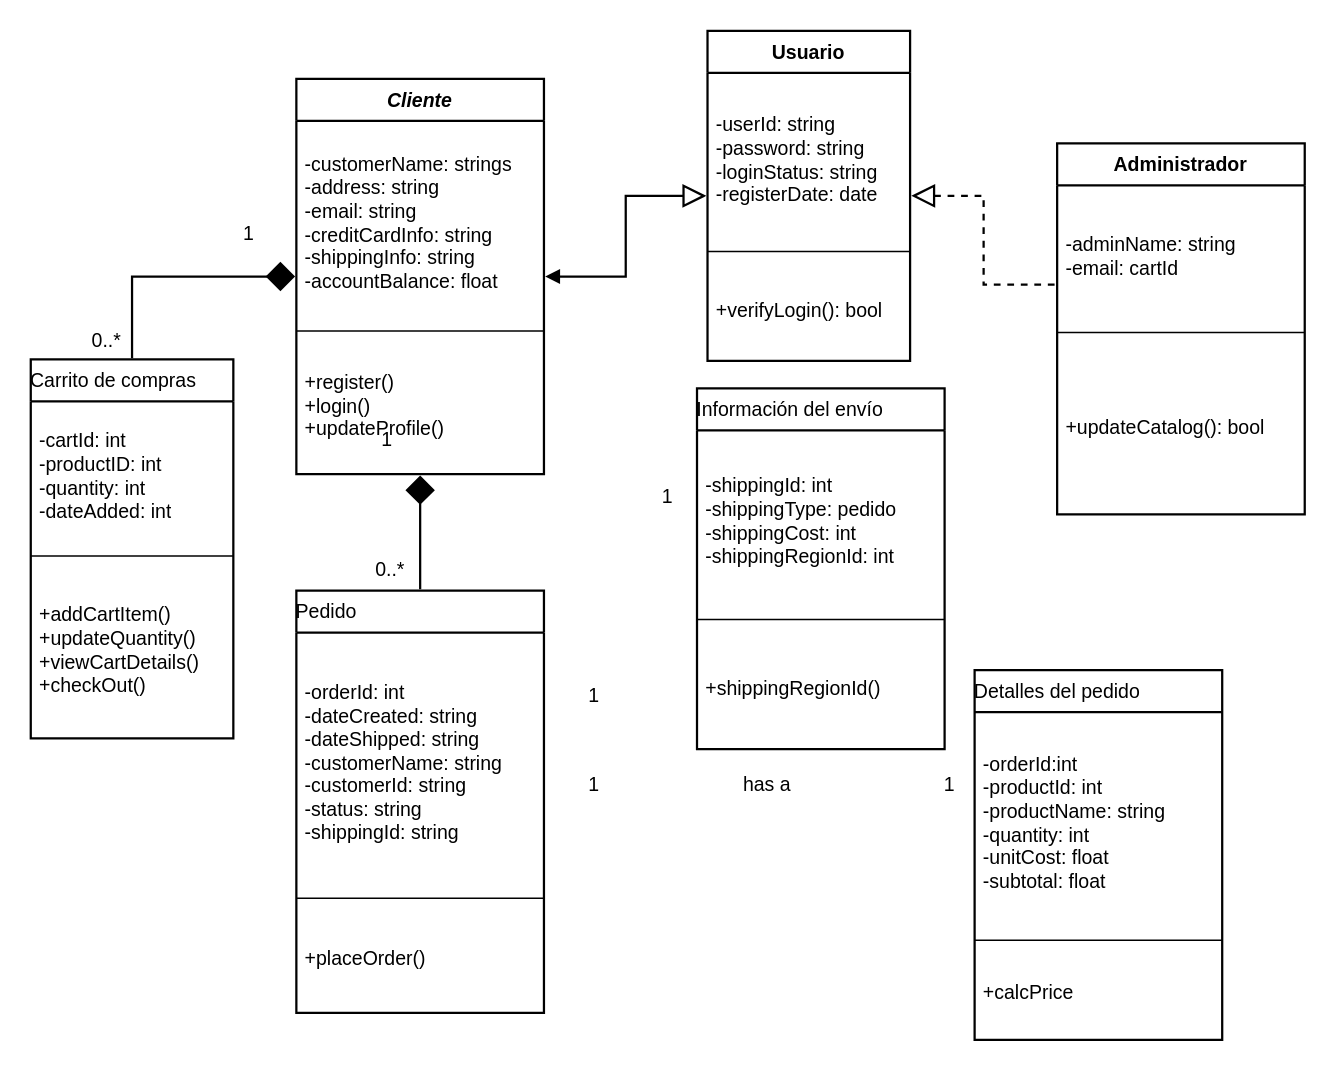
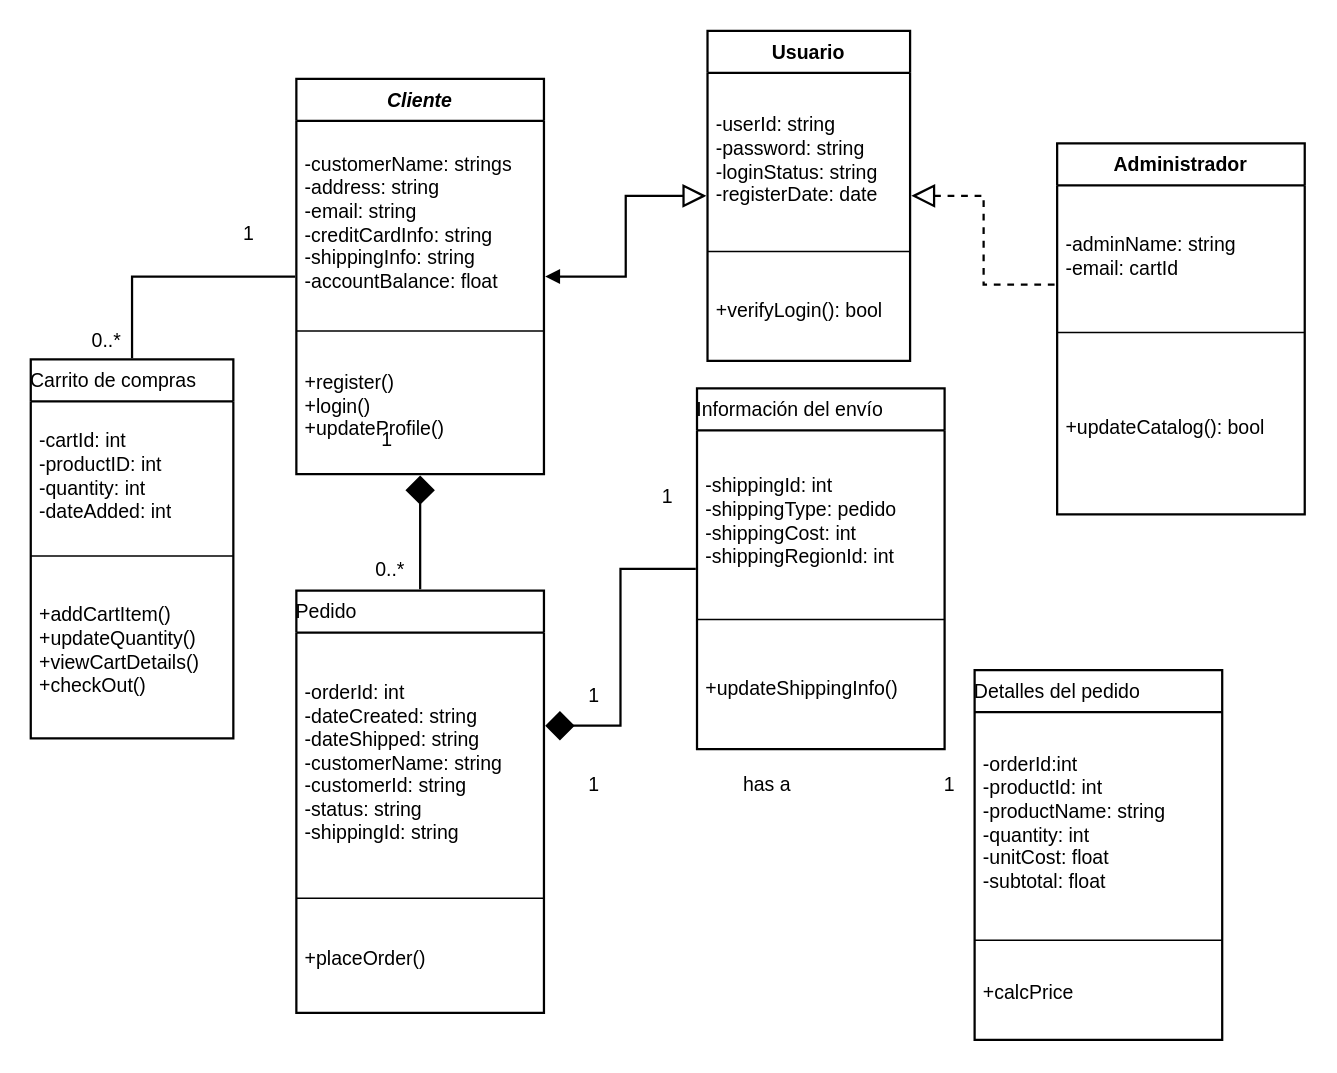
  <mxCell id="0" />
  <mxCell id="1" parent="0" />
  <mxCell id="2" value="has a" style="html=1;overflow=block;blockSpacing=1;whiteSpace=wrap;strokeColor=none;fillColor=none;whiteSpace=wrap;fontSize=13;spacing=0;strokeWidth=1.5;" parent="1" vertex="1"><mxGeometry x="421" y="499" width="180" height="45" as="geometry" /></mxCell>
  <mxCell id="3" value="Carrito de compras" style="html=1;overflow=block;blockSpacing=1;whiteSpace=wrap;swimlane;childLayout=stackLayout;horizontal=1;horizontalStack=0;resizeParent=1;resizeParentMax=0;resizeLast=0;collapsible=0;fontStyle=0;marginBottom=0;swimlaneFillColor=#ffffff;startSize=28;whiteSpace=wrap;fontSize=13;fontColor=#000000;whiteSpace=wrap;align=left;spacing=0;strokeWidth=1.5;" parent="1" vertex="1"><mxGeometry x="20" y="239" width="135" height="252.5" as="geometry" /></mxCell>
  <mxCell id="4" value="-cartId: int&#10;-productID: int&#10;-quantity: int&#10;-dateAdded: int" style="part=1;html=1;whiteSpace=wrap;resizeHeight=0;strokeColor=none;fillColor=none;align=left;verticalAlign=middle;spacingLeft=4;spacingRight=4;overflow=hidden;rotatable=0;points=[[0,0.5],[1,0.5]];portConstraint=eastwest;swimlaneFillColor=#ffffff;whiteSpace=wrap;fontSize=13;fontColor=#000000;" parent="3" vertex="1"><mxGeometry y="28" width="135" height="99" as="geometry" /></mxCell>
  <mxCell id="5" value="" style="line;strokeWidth=1;fillColor=none;align=left;verticalAlign=middle;spacingTop=-1;spacingLeft=3;spacingRight=3;rotatable=0;labelPosition=right;points=[];portConstraint=eastwest;" parent="3" vertex="1"><mxGeometry y="127" width="135" height="8" as="geometry" /></mxCell>
  <mxCell id="6" value="+addCartItem()&#10;+updateQuantity()&#10;+viewCartDetails()&#10;+checkOut()" style="part=1;html=1;whiteSpace=wrap;resizeHeight=0;strokeColor=none;fillColor=none;align=left;verticalAlign=middle;spacingLeft=4;spacingRight=4;overflow=hidden;rotatable=0;points=[[0,0.5],[1,0.5]];portConstraint=eastwest;swimlaneFillColor=#ffffff;whiteSpace=wrap;fontSize=13;fontColor=#000000;" parent="3" vertex="1"><mxGeometry y="135" width="135" height="117.5" as="geometry" /></mxCell>
  <mxCell id="7" value="&lt;b&gt;&lt;i&gt;Cliente&lt;/i&gt;&lt;/b&gt;" style="html=1;overflow=block;blockSpacing=1;whiteSpace=wrap;swimlane;childLayout=stackLayout;horizontal=1;horizontalStack=0;resizeParent=1;resizeParentMax=0;resizeLast=0;collapsible=0;fontStyle=0;marginBottom=0;swimlaneFillColor=#ffffff;startSize=28;whiteSpace=wrap;fontSize=13;fontColor=#000000;whiteSpace=wrap;align=center;spacing=0;strokeWidth=1.5;" parent="1" vertex="1"><mxGeometry x="197" y="52" width="165" height="263.5" as="geometry" /></mxCell>
  <mxCell id="8" value="-customerName: strings&#10;-address: string&#10;-email: string&#10;-creditCardInfo: string&#10;-shippingInfo: string&#10;-accountBalance: float" style="part=1;html=1;whiteSpace=wrap;resizeHeight=0;strokeColor=none;fillColor=none;align=left;verticalAlign=middle;spacingLeft=4;spacingRight=4;overflow=hidden;rotatable=0;points=[[0,0.5],[1,0.5]];portConstraint=eastwest;swimlaneFillColor=#ffffff;whiteSpace=wrap;fontSize=13;fontColor=#000000;" parent="7" vertex="1"><mxGeometry y="28" width="165" height="136" as="geometry" /></mxCell>
  <mxCell id="9" value="" style="line;strokeWidth=1;fillColor=none;align=left;verticalAlign=middle;spacingTop=-1;spacingLeft=3;spacingRight=3;rotatable=0;labelPosition=right;points=[];portConstraint=eastwest;" parent="7" vertex="1"><mxGeometry y="164" width="165" height="8" as="geometry" /></mxCell>
  <mxCell id="10" value="+register()&#10;+login()&#10;+updateProfile()" style="part=1;html=1;whiteSpace=wrap;resizeHeight=0;strokeColor=none;fillColor=none;align=left;verticalAlign=middle;spacingLeft=4;spacingRight=4;overflow=hidden;rotatable=0;points=[[0,0.5],[1,0.5]];portConstraint=eastwest;swimlaneFillColor=#ffffff;whiteSpace=wrap;fontSize=13;fontColor=#000000;" parent="7" vertex="1"><mxGeometry y="172" width="165" height="91.5" as="geometry" /></mxCell>
  <mxCell id="11" value="&lt;b&gt;Usuario&lt;/b&gt;" style="html=1;overflow=block;blockSpacing=1;whiteSpace=wrap;swimlane;childLayout=stackLayout;horizontal=1;horizontalStack=0;resizeParent=1;resizeParentMax=0;resizeLast=0;collapsible=0;fontStyle=0;marginBottom=0;swimlaneFillColor=#ffffff;startSize=28;whiteSpace=wrap;fontSize=13;fontColor=#000000;whiteSpace=wrap;align=center;spacing=0;strokeWidth=1.5;" parent="1" vertex="1"><mxGeometry x="471" y="20" width="135" height="220" as="geometry" /></mxCell>
  <mxCell id="12" value="-userId: string&#10;-password: string&#10;-loginStatus: string&#10;-registerDate: date" style="part=1;html=1;whiteSpace=wrap;resizeHeight=0;strokeColor=none;fillColor=none;align=left;verticalAlign=middle;spacingLeft=4;spacingRight=4;overflow=hidden;rotatable=0;points=[[0,0.5],[1,0.5]];portConstraint=eastwest;swimlaneFillColor=#ffffff;whiteSpace=wrap;fontSize=13;fontColor=#000000;" parent="11" vertex="1"><mxGeometry y="28" width="135" height="115" as="geometry" /></mxCell>
  <mxCell id="13" value="" style="line;strokeWidth=1;fillColor=none;align=left;verticalAlign=middle;spacingTop=-1;spacingLeft=3;spacingRight=3;rotatable=0;labelPosition=right;points=[];portConstraint=eastwest;" parent="11" vertex="1"><mxGeometry y="143" width="135" height="8" as="geometry" /></mxCell>
  <mxCell id="14" value="+verifyLogin(): bool" style="part=1;html=1;whiteSpace=wrap;resizeHeight=0;strokeColor=none;fillColor=none;align=left;verticalAlign=middle;spacingLeft=4;spacingRight=4;overflow=hidden;rotatable=0;points=[[0,0.5],[1,0.5]];portConstraint=eastwest;swimlaneFillColor=#ffffff;whiteSpace=wrap;fontSize=13;fontColor=#000000;" parent="11" vertex="1"><mxGeometry y="151" width="135" height="69" as="geometry" /></mxCell>
  <mxCell id="15" value="&lt;b&gt;Administrador&lt;/b&gt;" style="html=1;overflow=block;blockSpacing=1;whiteSpace=wrap;swimlane;childLayout=stackLayout;horizontal=1;horizontalStack=0;resizeParent=1;resizeParentMax=0;resizeLast=0;collapsible=0;fontStyle=0;marginBottom=0;swimlaneFillColor=#ffffff;startSize=28;whiteSpace=wrap;fontSize=13;fontColor=#000000;whiteSpace=wrap;align=center;spacing=0;strokeWidth=1.5;" parent="1" vertex="1"><mxGeometry x="704" y="95" width="165" height="247.3" as="geometry" /></mxCell>
  <mxCell id="16" value="-adminName: string&#10;-email: cartId" style="part=1;html=1;whiteSpace=wrap;resizeHeight=0;strokeColor=none;fillColor=none;align=left;verticalAlign=middle;spacingLeft=4;spacingRight=4;overflow=hidden;rotatable=0;points=[[0,0.5],[1,0.5]];portConstraint=eastwest;swimlaneFillColor=#ffffff;whiteSpace=wrap;fontSize=13;fontColor=#000000;" parent="15" vertex="1"><mxGeometry y="28" width="165" height="94" as="geometry" /></mxCell>
  <mxCell id="17" value="" style="line;strokeWidth=1;fillColor=none;align=left;verticalAlign=middle;spacingTop=-1;spacingLeft=3;spacingRight=3;rotatable=0;labelPosition=right;points=[];portConstraint=eastwest;" parent="15" vertex="1"><mxGeometry y="122" width="165" height="8" as="geometry" /></mxCell>
  <mxCell id="18" value="+updateCatalog(): bool" style="part=1;html=1;whiteSpace=wrap;resizeHeight=0;strokeColor=none;fillColor=none;align=left;verticalAlign=middle;spacingLeft=4;spacingRight=4;overflow=hidden;rotatable=0;points=[[0,0.5],[1,0.5]];portConstraint=eastwest;swimlaneFillColor=#ffffff;whiteSpace=wrap;fontSize=13;fontColor=#000000;" parent="15" vertex="1"><mxGeometry y="130" width="165" height="117.3" as="geometry" /></mxCell>
  <mxCell id="19" value="Pedido" style="html=1;overflow=block;blockSpacing=1;whiteSpace=wrap;swimlane;childLayout=stackLayout;horizontal=1;horizontalStack=0;resizeParent=1;resizeParentMax=0;resizeLast=0;collapsible=0;fontStyle=0;marginBottom=0;swimlaneFillColor=#ffffff;startSize=28;whiteSpace=wrap;fontSize=13;fontColor=#000000;whiteSpace=wrap;align=left;spacing=0;strokeWidth=1.5;" parent="1" vertex="1"><mxGeometry x="197" y="393" width="165" height="281.5" as="geometry" /></mxCell>
  <mxCell id="20" value="-orderId: int&#10;-dateCreated: string&#10;-dateShipped: string&#10;-customerName: string&#10;-customerId: string&#10;-status: string&#10;-shippingId: string" style="part=1;html=1;whiteSpace=wrap;resizeHeight=0;strokeColor=none;fillColor=none;align=left;verticalAlign=middle;spacingLeft=4;spacingRight=4;overflow=hidden;rotatable=0;points=[[0,0.5],[1,0.5]];portConstraint=eastwest;swimlaneFillColor=#ffffff;whiteSpace=wrap;fontSize=13;fontColor=#000000;" parent="19" vertex="1"><mxGeometry y="28" width="165" height="173" as="geometry" /></mxCell>
  <mxCell id="21" value="" style="line;strokeWidth=1;fillColor=none;align=left;verticalAlign=middle;spacingTop=-1;spacingLeft=3;spacingRight=3;rotatable=0;labelPosition=right;points=[];portConstraint=eastwest;" parent="19" vertex="1"><mxGeometry y="201" width="165" height="8" as="geometry" /></mxCell>
  <mxCell id="22" value="+placeOrder()" style="part=1;html=1;whiteSpace=wrap;resizeHeight=0;strokeColor=none;fillColor=none;align=left;verticalAlign=middle;spacingLeft=4;spacingRight=4;overflow=hidden;rotatable=0;points=[[0,0.5],[1,0.5]];portConstraint=eastwest;swimlaneFillColor=#ffffff;whiteSpace=wrap;fontSize=13;fontColor=#000000;" parent="19" vertex="1"><mxGeometry y="209" width="165" height="72.5" as="geometry" /></mxCell>
  <mxCell id="23" value="Información del envío" style="html=1;overflow=block;blockSpacing=1;whiteSpace=wrap;swimlane;childLayout=stackLayout;horizontal=1;horizontalStack=0;resizeParent=1;resizeParentMax=0;resizeLast=0;collapsible=0;fontStyle=0;marginBottom=0;swimlaneFillColor=#ffffff;startSize=28;whiteSpace=wrap;fontSize=13;fontColor=#000000;whiteSpace=wrap;align=left;spacing=0;strokeWidth=1.5;" parent="1" vertex="1"><mxGeometry x="464" y="258.25" width="165" height="240.5" as="geometry" /></mxCell>
  <mxCell id="24" value="-shippingId: int&#10;-shippingType: pedido&#10;-shippingCost: int&#10;-shippingRegionId: int" style="part=1;html=1;whiteSpace=wrap;resizeHeight=0;strokeColor=none;fillColor=none;align=left;verticalAlign=middle;spacingLeft=4;spacingRight=4;overflow=hidden;rotatable=0;points=[[0,0.5],[1,0.5]];portConstraint=eastwest;swimlaneFillColor=#ffffff;whiteSpace=wrap;fontSize=13;fontColor=#000000;" parent="23" vertex="1"><mxGeometry y="28" width="165" height="122" as="geometry" /></mxCell>
  <mxCell id="25" value="" style="line;strokeWidth=1;fillColor=none;align=left;verticalAlign=middle;spacingTop=-1;spacingLeft=3;spacingRight=3;rotatable=0;labelPosition=right;points=[];portConstraint=eastwest;" parent="23" vertex="1"><mxGeometry y="150" width="165" height="8" as="geometry" /></mxCell>
- <mxCell id="26" value="+shippingRegionId()" style="part=1;html=1;whiteSpace=wrap;resizeHeight=0;strokeColor=none;fillColor=none;align=left;verticalAlign=middle;spacingLeft=4;spacingRight=4;overflow=hidden;rotatable=0;points=[[0,0.5],[1,0.5]];portConstraint=eastwest;swimlaneFillColor=#ffffff;whiteSpace=wrap;fontSize=13;fontColor=#000000;" parent="23" vertex="1"><mxGeometry y="158" width="165" height="82.5" as="geometry" /></mxCell>
+ <mxCell id="26" value="+updateShippingInfo()" style="part=1;html=1;whiteSpace=wrap;resizeHeight=0;strokeColor=none;fillColor=none;align=left;verticalAlign=middle;spacingLeft=4;spacingRight=4;overflow=hidden;rotatable=0;points=[[0,0.5],[1,0.5]];portConstraint=eastwest;swimlaneFillColor=#ffffff;whiteSpace=wrap;fontSize=13;fontColor=#000000;" parent="23" vertex="1"><mxGeometry y="158" width="165" height="82.5" as="geometry" /></mxCell>
  <mxCell id="27" value="Detalles del pedido" style="html=1;overflow=block;blockSpacing=1;whiteSpace=wrap;swimlane;childLayout=stackLayout;horizontal=1;horizontalStack=0;resizeParent=1;resizeParentMax=0;resizeLast=0;collapsible=0;fontStyle=0;marginBottom=0;swimlaneFillColor=#ffffff;startSize=28;whiteSpace=wrap;fontSize=13;fontColor=#000000;whiteSpace=wrap;align=left;spacing=0;strokeWidth=1.5;" parent="1" vertex="1"><mxGeometry x="649" y="446" width="165" height="246.45" as="geometry" /></mxCell>
  <mxCell id="28" value="-orderId:int&#10;-productId: int&#10;-productName: string&#10;-quantity: int&#10;-unitCost: float&#10;-subtotal: float" style="part=1;html=1;whiteSpace=wrap;resizeHeight=0;strokeColor=none;fillColor=none;align=left;verticalAlign=middle;spacingLeft=4;spacingRight=4;overflow=hidden;rotatable=0;points=[[0,0.5],[1,0.5]];portConstraint=eastwest;swimlaneFillColor=#ffffff;whiteSpace=wrap;fontSize=13;fontColor=#000000;" parent="27" vertex="1"><mxGeometry y="28" width="165" height="148" as="geometry" /></mxCell>
  <mxCell id="29" value="" style="line;strokeWidth=1;fillColor=none;align=left;verticalAlign=middle;spacingTop=-1;spacingLeft=3;spacingRight=3;rotatable=0;labelPosition=right;points=[];portConstraint=eastwest;" parent="27" vertex="1"><mxGeometry y="176" width="165" height="8" as="geometry" /></mxCell>
  <mxCell id="30" value="+calcPrice" style="part=1;html=1;whiteSpace=wrap;resizeHeight=0;strokeColor=none;fillColor=none;align=left;verticalAlign=middle;spacingLeft=4;spacingRight=4;overflow=hidden;rotatable=0;points=[[0,0.5],[1,0.5]];portConstraint=eastwest;swimlaneFillColor=#ffffff;whiteSpace=wrap;fontSize=13;fontColor=#000000;" parent="27" vertex="1"><mxGeometry y="184" width="165" height="62.45" as="geometry" /></mxCell>
- <mxCell id="31" value="" style="html=1;jettySize=18;whiteSpace=wrap;fontSize=13;strokeWidth=1.5;rounded=1;arcSize=0;edgeStyle=orthogonalEdgeStyle;startArrow=none;;endArrow=diamond;endFill=1;endSize=16;;exitX=0.5;exitY=-0.003;exitPerimeter=0;entryX=-0.005;entryY=0.5;entryPerimeter=0;" parent="1" source="3" target="7" edge="1"><mxGeometry width="100" height="100" relative="1" as="geometry"><Array as="points" /></mxGeometry></mxCell>
+ <mxCell id="31" value="" style="html=1;jettySize=18;whiteSpace=wrap;fontSize=13;strokeWidth=1.5;rounded=1;arcSize=0;edgeStyle=orthogonalEdgeStyle;startArrow=none;endArrow=none;endFill=1;endSize=16;exitX=0.5;exitY=-0.003;exitPerimeter=0;entryX=-0.005;entryY=0.5;entryPerimeter=0;" parent="1" source="3" target="7" edge="1"><mxGeometry width="100" height="100" relative="1" as="geometry"><Array as="points" /></mxGeometry></mxCell>
  <mxCell id="32" value="" style="html=1;jettySize=18;whiteSpace=wrap;fontSize=13;strokeWidth=1.5;rounded=1;arcSize=0;edgeStyle=orthogonalEdgeStyle;startArrow=diamond;startFill=1;startSize=16;;endArrow=none;;exitX=0.5;exitY=1.003;exitPerimeter=0;entryX=0.5;entryY=-0.003;entryPerimeter=0;" parent="1" source="7" target="19" edge="1"><mxGeometry width="100" height="100" relative="1" as="geometry"><Array as="points" /></mxGeometry></mxCell>
+ <mxCell id="33" value="" style="html=1;jettySize=18;whiteSpace=wrap;fontSize=13;strokeWidth=1.5;rounded=1;arcSize=0;edgeStyle=orthogonalEdgeStyle;startArrow=diamond;startFill=1;startSize=16;;endArrow=none;;exitX=1.005;exitY=0.32;exitPerimeter=0;entryX=-0.005;entryY=0.5;entryPerimeter=0;" parent="1" source="19" target="23" edge="1"><mxGeometry width="100" height="100" relative="1" as="geometry"><Array as="points" /></mxGeometry></mxCell>
  <mxCell id="34" value="" style="html=1;jettySize=18;whiteSpace=wrap;fontSize=13;strokeWidth=1.5;rounded=1;arcSize=0;edgeStyle=orthogonalEdgeStyle;startArrow=block;startFill=0;startSize=12;endArrow=block;exitX=-0.006;exitY=0.5;exitPerimeter=0;entryX=1.005;entryY=0.5;entryPerimeter=0;" parent="1" source="11" target="7" edge="1"><mxGeometry width="100" height="100" relative="1" as="geometry"><Array as="points" /></mxGeometry></mxCell>
  <mxCell id="35" value="" style="html=1;jettySize=18;whiteSpace=wrap;fontSize=13;strokeWidth=1.5;rounded=1;arcSize=0;edgeStyle=orthogonalEdgeStyle;startArrow=block;startFill=0;startSize=12;endArrow=none;exitX=1.006;exitY=0.5;exitPerimeter=0;entryX=-0.005;entryY=0.381;entryPerimeter=0;dashed=1;" parent="1" source="11" target="15" edge="1"><mxGeometry width="100" height="100" relative="1" as="geometry"><Array as="points" /></mxGeometry></mxCell>
  <mxCell id="36" value="0..*" style="html=1;overflow=block;blockSpacing=1;whiteSpace=wrap;strokeColor=none;fillColor=none;whiteSpace=wrap;fontSize=13;fontColor=#000000;align=left;spacing=0;strokeWidth=1.5;" parent="1" vertex="1"><mxGeometry x="61" y="203" width="30" height="45" as="geometry" /></mxCell>
  <mxCell id="37" value="0..*" style="html=1;overflow=block;blockSpacing=1;whiteSpace=wrap;strokeColor=none;fillColor=none;whiteSpace=wrap;fontSize=13;fontColor=#000000;align=left;spacing=0;strokeWidth=1.5;" parent="1" vertex="1"><mxGeometry x="250" y="356" width="30" height="45" as="geometry" /></mxCell>
  <mxCell id="38" value="1" style="html=1;overflow=block;blockSpacing=1;whiteSpace=wrap;strokeColor=none;fillColor=none;whiteSpace=wrap;fontSize=13;fontColor=#000000;align=left;spacing=0;strokeWidth=1.5;" parent="1" vertex="1"><mxGeometry x="162" y="132" width="30" height="45" as="geometry" /></mxCell>
  <mxCell id="39" value="1" style="html=1;overflow=block;blockSpacing=1;whiteSpace=wrap;strokeColor=none;fillColor=none;whiteSpace=wrap;fontSize=13;fontColor=#000000;align=left;spacing=0;strokeWidth=1.5;" parent="1" vertex="1"><mxGeometry x="254" y="269" width="30" height="45" as="geometry" /></mxCell>
  <mxCell id="40" value="1" style="html=1;overflow=block;blockSpacing=1;whiteSpace=wrap;strokeColor=none;fillColor=none;whiteSpace=wrap;fontSize=13;fontColor=#000000;align=left;spacing=0;strokeWidth=1.5;" parent="1" vertex="1"><mxGeometry x="441" y="307" width="30" height="45" as="geometry" /></mxCell>
  <mxCell id="41" value="1" style="html=1;overflow=block;blockSpacing=1;whiteSpace=wrap;strokeColor=none;fillColor=none;whiteSpace=wrap;fontSize=13;fontColor=#000000;align=left;spacing=0;strokeWidth=1.5;" parent="1" vertex="1"><mxGeometry x="392" y="440" width="30" height="45" as="geometry" /></mxCell>
  <mxCell id="42" value="1" style="html=1;overflow=block;blockSpacing=1;whiteSpace=wrap;strokeColor=none;fillColor=none;whiteSpace=wrap;fontSize=13;fontColor=#000000;align=left;spacing=0;strokeWidth=1.5;" parent="1" vertex="1"><mxGeometry x="629" y="499" width="30" height="45" as="geometry" /></mxCell>
  <mxCell id="43" value="1" style="html=1;overflow=block;blockSpacing=1;whiteSpace=wrap;strokeColor=none;fillColor=none;whiteSpace=wrap;fontSize=13;fontColor=#000000;align=left;spacing=0;strokeWidth=1.5;" parent="1" vertex="1"><mxGeometry x="392" y="499" width="30" height="45" as="geometry" /></mxCell>
